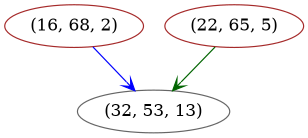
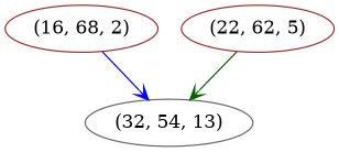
  digraph {
    node [color=brown]
    edge [arrowhead=vee]
-   "(32, 53, 13)" [color=gray40]
+   "(32, 53, 13)" [color=gray40 label="(32, 54, 13)"]
    "(16, 68, 2)"
-   "(22, 62, 5)" [label="(22, 65, 5)"]
+   "(22, 62, 5)"
    "(16, 68, 2)" -> "(32, 53, 13)" [color=blue]
    "(22, 62, 5)" -> "(32, 53, 13)" [color=darkgreen]
  }
